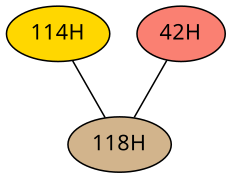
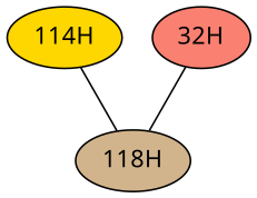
  graph {
    fontname="Noto Sans"
    node [fontname="Noto Sans" style="radial,filled"]
    edge [fontname="Noto Sans" penwidth=1]
    "114H" [fillcolor=gold]
    "118H" [fillcolor=tan]
-   "42H" [fillcolor=salmon]
+   "42H" [fillcolor=salmon label="32H"]
    "114H" -- "118H"
    "42H" -- "118H"
  }
